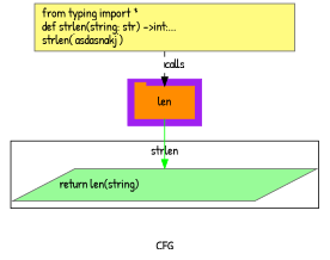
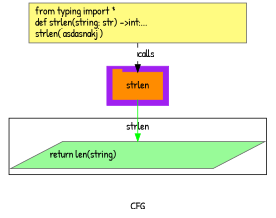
  digraph {
    compound=True
    fontname="Patrick Hand"
    label=CFG
    pack=False
    rankdir=TB
    ranksep=0.02
    node [color=gray40 fontname="Patrick Hand" style="filled,solid"]
    edge [fontname="Patrick Hand"]
-   n1 [color=darkorange height=0.5 label=len linenum="[5]" shape=tab style=filled width=0.91667]
+   n1 [color=darkorange height=0.5 label=strlen linenum="[5]" shape=tab style=filled width=0.91667]
    n2 [fillcolor="#98fb98" height=0.5 label="return len(string)\l" linenum="[3]" shape=parallelogram width=4.3676]
    n3 [fillcolor="#FFFB81" height=0.73611 label="from typing import *\ldef strlen(string: str) ->int:...\lstrlen('asdasnakj')\l" linenum="[1]" shape=rectangle width=4.0139]
    subgraph cluster_1 {
      color=purple
      compound=true
      label=""
      shape=tab
      style=filled
      n1
    }
    subgraph cluster_2 {
      label=strlen
      n2
    }
    n1 -> n2 [color=green]
    n3 -> n1 [label=calls style=dashed]
  }
